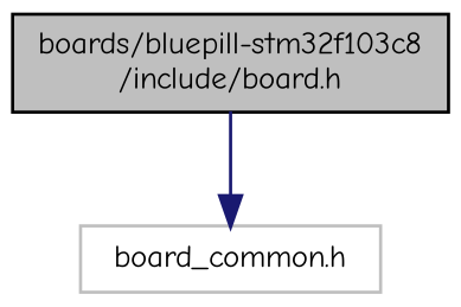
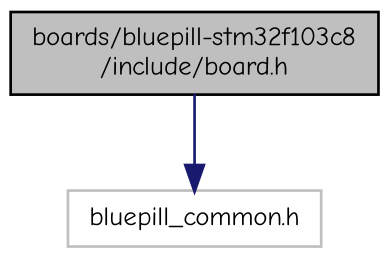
  digraph {
    fontname="Comic Neue"
    node [fontname="Comic Neue" fontsize=10 shape=record style=filled]
    n1 [color=black fillcolor=grey75 fontcolor=black height=0.2 label="boards/bluepill-stm32f103c8\l/include/board.h" width=0.4]
-   n2 [color=grey75 fillcolor=white height=0.2 label="board_common.h" width=0.4]
+   n2 [color=grey75 fillcolor=white height=0.2 label="bluepill_common.h" width=0.4]
    n1 -> n2 [color=midnightblue fontname="Comic Neue" fontsize=10 labelfontname=Helvetica labelfontsize=10 style=solid]
  }
